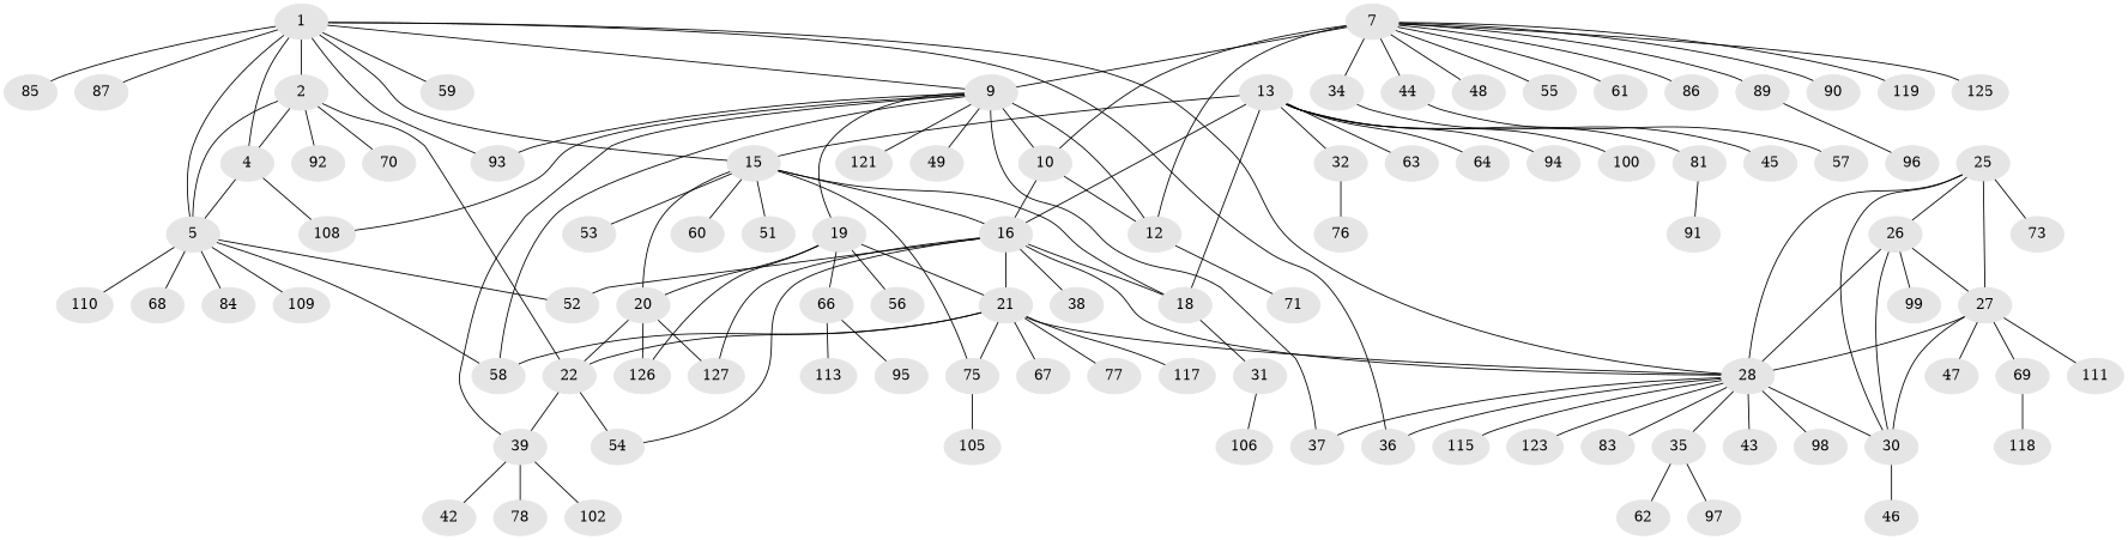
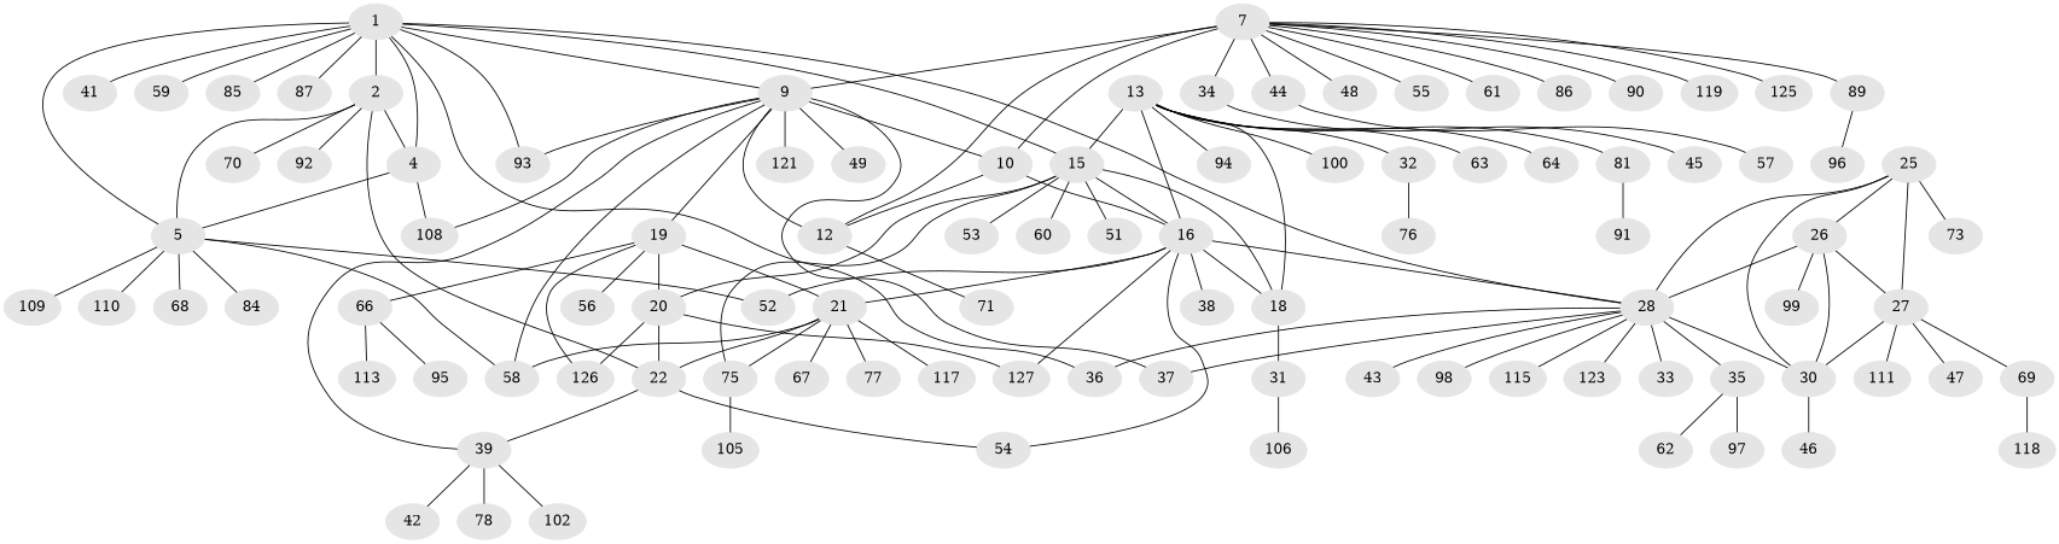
  graph {
    node [color=gray90 style=filled]
    1 [super="+6"]
    2 [super="+3"]
    4 [super="+88"]
    5 [super="+40"]
    9 [super="+11"]
    15 [super="+17"]
    28 [super="+29"]
    36
+   41 [super="+82"]
    59
    85
    87
    93
    22
    70
    92
    108 [super="+124"]
    52 [super="+122"]
    58 [super="+65"]
    68
    84
    109
    n23 [label=110]
    10
    12 [super="+103"]
    19 [super="+104"]
    37
    39 [super="+74"]
    49 [super="+72"]
    121
    16 [super="+83"]
    18
    20 [super="+23"]
    51
    53
    60
    75 [super="+114"]
    30 [super="+110"]
-   33 [label=83]
+   33
    35 [super="+50"]
    43
    98
    115
    123
    54
    7 [super="+8"]
    34
    44
    48
    55 [super="+80"]
    61
    86 [super="+116"]
    89
    90
    119
    125
    71
    45
    57
    96 [super="+101"]
    21 [super="+24"]
    56
    66
    126
    26 [super="+120"]
    27 [super="+107"]
    99
    42
    78
    102
    38
    127
    13 [super="+14"]
    32
    63
    64
    81
    94
    100
    31 [super="+79"]
    76
    91
    105
    67
    77
    117
    106
    95
    113
    25
    73
    47
    69
    111
    46
    118
    62
    97
    1 -- 2 [weight=4]
    1 -- 4 [weight=2]
    1 -- 5 [weight=2]
    1 -- 9
    1 -- 15
    1 -- 28
    1 -- 36
+   1 -- 41
    1 -- 59
    1 -- 85
    1 -- 87
    1 -- 93
    2 -- 4 [weight=2]
    2 -- 5 [weight=2]
    2 -- 22
    2 -- 70
    2 -- 92
    4 -- 5
    4 -- 108
    5 -- 52
    5 -- 58
    5 -- 68
    5 -- 84
    5 -- 109
    5 -- n23
    9 -- 93
    9 -- 108
    9 -- 58
    9 -- 10 [weight=2]
    9 -- 12 [weight=2]
    9 -- 19
    9 -- 37
    9 -- 39
    9 -- 49
    9 -- 121
    15 -- 16 [weight=2]
    15 -- 18 [weight=2]
    15 -- 20
    15 -- 51
    15 -- 53
    15 -- 60
    15 -- 75
    28 -- 36
    28 -- 37
    28 -- 30 [weight=2]
    28 -- 33
    28 -- 35
    28 -- 43
    28 -- 98
    28 -- 115
    28 -- 123
    22 -- 39
    22 -- 54
    10 -- 12
    10 -- 16
    12 -- 71
    19 -- 20 [weight=2]
    19 -- 21 [weight=2]
    19 -- 56
    19 -- 66
    19 -- 126
    39 -- 42
    39 -- 78
    39 -- 102
    16 -- 28
    16 -- 52
    16 -- 18
    16 -- 54
    16 -- 21
    16 -- 38
    16 -- 127
    18 -- 31
    20 -- 22 [weight=2]
    20 -- 126 [weight=4]
    20 -- 127
    75 -- 105
    30 -- 46
    35 -- 62
    35 -- 97
    7 -- 9 [weight=4]
    7 -- 10 [weight=2]
    7 -- 12 [weight=2]
    7 -- 34
    7 -- 44
    7 -- 48
    7 -- 55
    7 -- 61
    7 -- 86
    7 -- 89
    7 -- 90
    7 -- 119
    7 -- 125
    34 -- 45
    44 -- 57
    89 -- 96
-   21 -- 28
    21 -- 22 [weight=2]
    21 -- 58
    21 -- 75
    21 -- 67
    21 -- 77
    21 -- 117
    66 -- 95
    66 -- 113
    26 -- 28 [weight=2]
    26 -- 30
    26 -- 27
    26 -- 99
-   27 -- 28 [weight=2]
    27 -- 30
    27 -- 47
    27 -- 69
    27 -- 111
    13 -- 15 [weight=4]
    13 -- 16 [weight=2]
    13 -- 18 [weight=2]
    13 -- 32
    13 -- 63
    13 -- 64
    13 -- 81
    13 -- 94
    13 -- 100
    32 -- 76
    81 -- 91
    31 -- 106
    25 -- 28 [weight=2]
    25 -- 30
    25 -- 26
    25 -- 27
    25 -- 73
    69 -- 118
  }
